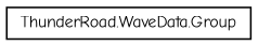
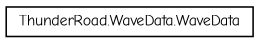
  digraph {
    rankdir=LR
    fontname="Comic Neue"
-   n1 [color=black fillcolor=white fontname="Comic Neue" fontsize=10 height=0.2 label="ThunderRoad.WaveData.Group" shape=record style=filled width=0.4]
+   n1 [color=black fillcolor=white fontname="Comic Neue" fontsize=10 height=0.2 label="ThunderRoad.WaveData.WaveData" shape=record style=filled width=0.4]
  }
